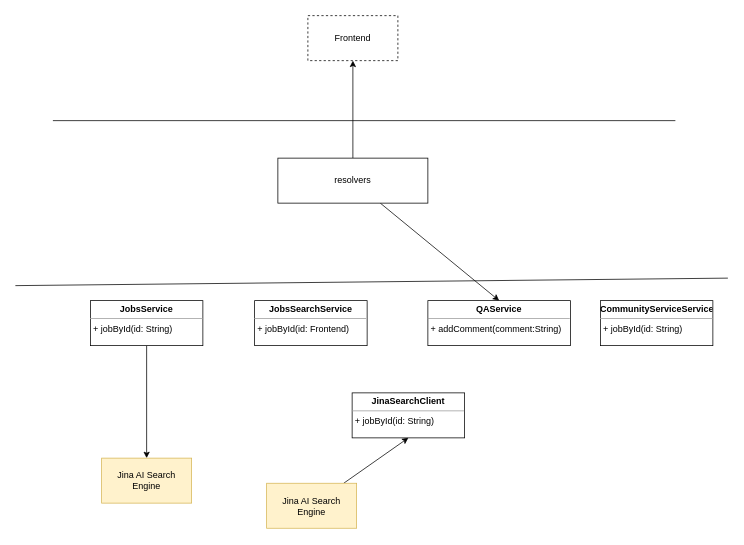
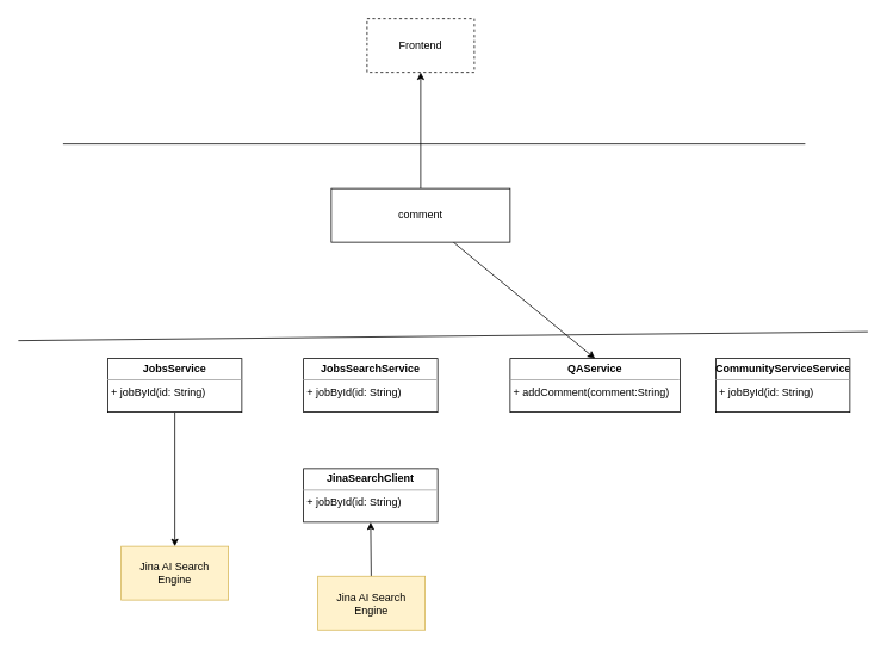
  <mxCell id="0" />
  <mxCell id="1" parent="0" />
  <mxCell id="2" style="edgeStyle=none;html=1;" edge="1" parent="1" source="3" target="10"><mxGeometry relative="1" as="geometry" /></mxCell>
  <mxCell id="3" value="&lt;p style=&quot;margin:0px;margin-top:4px;text-align:center;&quot;&gt;&lt;b&gt;JobsService&lt;/b&gt;&lt;/p&gt;&lt;hr size=&quot;1&quot;&gt;&lt;p style=&quot;margin:0px;margin-left:4px;&quot;&gt;+ jobById(id: String)&lt;/p&gt;" style="verticalAlign=top;align=left;overflow=fill;fontSize=12;fontFamily=Helvetica;html=1;" parent="1" vertex="1"><mxGeometry x="120" y="400" width="150" height="60" as="geometry" /></mxCell>
- <mxCell id="4" value="&lt;p style=&quot;margin:0px;margin-top:4px;text-align:center;&quot;&gt;&lt;b&gt;JobsSearchService&lt;/b&gt;&lt;/p&gt;&lt;hr size=&quot;1&quot;&gt;&lt;p style=&quot;margin:0px;margin-left:4px;&quot;&gt;+ jobById(id: Frontend)&lt;/p&gt;" style="verticalAlign=top;align=left;overflow=fill;fontSize=12;fontFamily=Helvetica;html=1;" parent="1" vertex="1"><mxGeometry x="339" y="400" width="150" height="60" as="geometry" /></mxCell>
- <mxCell id="5" value="&lt;p style=&quot;margin:0px;margin-top:4px;text-align:center;&quot;&gt;&lt;b&gt;JinaSearchClient&lt;/b&gt;&lt;/p&gt;&lt;hr size=&quot;1&quot;&gt;&lt;p style=&quot;margin:0px;margin-left:4px;&quot;&gt;+ jobById(id: String)&lt;/p&gt;" style="verticalAlign=top;align=left;overflow=fill;fontSize=12;fontFamily=Helvetica;html=1;" parent="1" vertex="1"><mxGeometry x="469" y="523" width="150" height="60" as="geometry" /></mxCell>
+ <mxCell id="4" value="&lt;p style=&quot;margin:0px;margin-top:4px;text-align:center;&quot;&gt;&lt;b&gt;JobsSearchService&lt;/b&gt;&lt;/p&gt;&lt;hr size=&quot;1&quot;&gt;&lt;p style=&quot;margin:0px;margin-left:4px;&quot;&gt;+ jobById(id: String)&lt;/p&gt;" style="verticalAlign=top;align=left;overflow=fill;fontSize=12;fontFamily=Helvetica;html=1;" parent="1" vertex="1"><mxGeometry x="339" y="400" width="150" height="60" as="geometry" /></mxCell>
+ <mxCell id="5" value="&lt;p style=&quot;margin:0px;margin-top:4px;text-align:center;&quot;&gt;&lt;b&gt;JinaSearchClient&lt;/b&gt;&lt;/p&gt;&lt;hr size=&quot;1&quot;&gt;&lt;p style=&quot;margin:0px;margin-left:4px;&quot;&gt;+ jobById(id: String)&lt;/p&gt;" style="verticalAlign=top;align=left;overflow=fill;fontSize=12;fontFamily=Helvetica;html=1;" parent="1" vertex="1"><mxGeometry x="339" y="523" width="150" height="60" as="geometry" /></mxCell>
  <mxCell id="6" value="" style="endArrow=none;html=1;rounded=0;" parent="1" edge="1"><mxGeometry width="50" height="50" relative="1" as="geometry"><mxPoint x="70" y="160" as="sourcePoint" /><mxPoint x="900" y="160" as="targetPoint" /></mxGeometry></mxCell>
  <mxCell id="7" style="edgeStyle=none;html=1;entryX=0.5;entryY=1;entryDx=0;entryDy=0;" parent="1" source="8" target="5" edge="1"><mxGeometry relative="1" as="geometry" /></mxCell>
  <mxCell id="8" value="Jina AI Search Engine" style="rounded=0;whiteSpace=wrap;html=1;fillColor=#fff2cc;strokeColor=#d6b656;" parent="1" vertex="1"><mxGeometry x="355" y="643.5" width="120" height="60" as="geometry" /></mxCell>
  <mxCell id="9" value="Frontend" style="rounded=0;whiteSpace=wrap;html=1;dashed=1;" vertex="1" parent="1"><mxGeometry x="410" y="20" width="120" height="60" as="geometry" /></mxCell>
  <mxCell id="10" value="Jina AI Search Engine" style="rounded=0;whiteSpace=wrap;html=1;fillColor=#fff2cc;strokeColor=#d6b656;" vertex="1" parent="1"><mxGeometry x="135" y="610" width="120" height="60" as="geometry" /></mxCell>
  <mxCell id="11" value="" style="endArrow=none;html=1;" edge="1" parent="1"><mxGeometry width="50" height="50" relative="1" as="geometry"><mxPoint x="20" y="380" as="sourcePoint" /><mxPoint x="970" y="370" as="targetPoint" /></mxGeometry></mxCell>
  <mxCell id="12" value="&lt;p style=&quot;margin: 0px ; margin-top: 4px ; text-align: center&quot;&gt;&lt;b&gt;QAService&lt;/b&gt;&lt;/p&gt;&lt;hr size=&quot;1&quot;&gt;&lt;p style=&quot;margin: 0px ; margin-left: 4px&quot;&gt;+ addComment(comment:String)&lt;/p&gt;" style="verticalAlign=top;align=left;overflow=fill;fontSize=12;fontFamily=Helvetica;html=1;" vertex="1" parent="1"><mxGeometry x="570" y="400" width="190" height="60" as="geometry" /></mxCell>
  <mxCell id="13" value="&lt;p style=&quot;margin: 0px ; margin-top: 4px ; text-align: center&quot;&gt;&lt;b&gt;CommunityServiceService&lt;/b&gt;&lt;/p&gt;&lt;hr size=&quot;1&quot;&gt;&lt;p style=&quot;margin: 0px ; margin-left: 4px&quot;&gt;+ jobById(id: String)&lt;/p&gt;" style="verticalAlign=top;align=left;overflow=fill;fontSize=12;fontFamily=Helvetica;html=1;" vertex="1" parent="1"><mxGeometry x="800" y="400" width="150" height="60" as="geometry" /></mxCell>
  <mxCell id="14" style="edgeStyle=none;html=1;" edge="1" parent="1" source="16" target="9"><mxGeometry relative="1" as="geometry" /></mxCell>
  <mxCell id="15" style="edgeStyle=none;html=1;entryX=0.5;entryY=0;entryDx=0;entryDy=0;" edge="1" parent="1" source="16" target="12"><mxGeometry relative="1" as="geometry" /></mxCell>
- <mxCell id="16" value="resolvers" style="rounded=0;whiteSpace=wrap;html=1;" vertex="1" parent="1"><mxGeometry x="370" y="210" width="200" height="60" as="geometry" /></mxCell>
+ <mxCell id="16" value="comment" style="rounded=0;whiteSpace=wrap;html=1;" vertex="1" parent="1"><mxGeometry x="370" y="210" width="200" height="60" as="geometry" /></mxCell>
